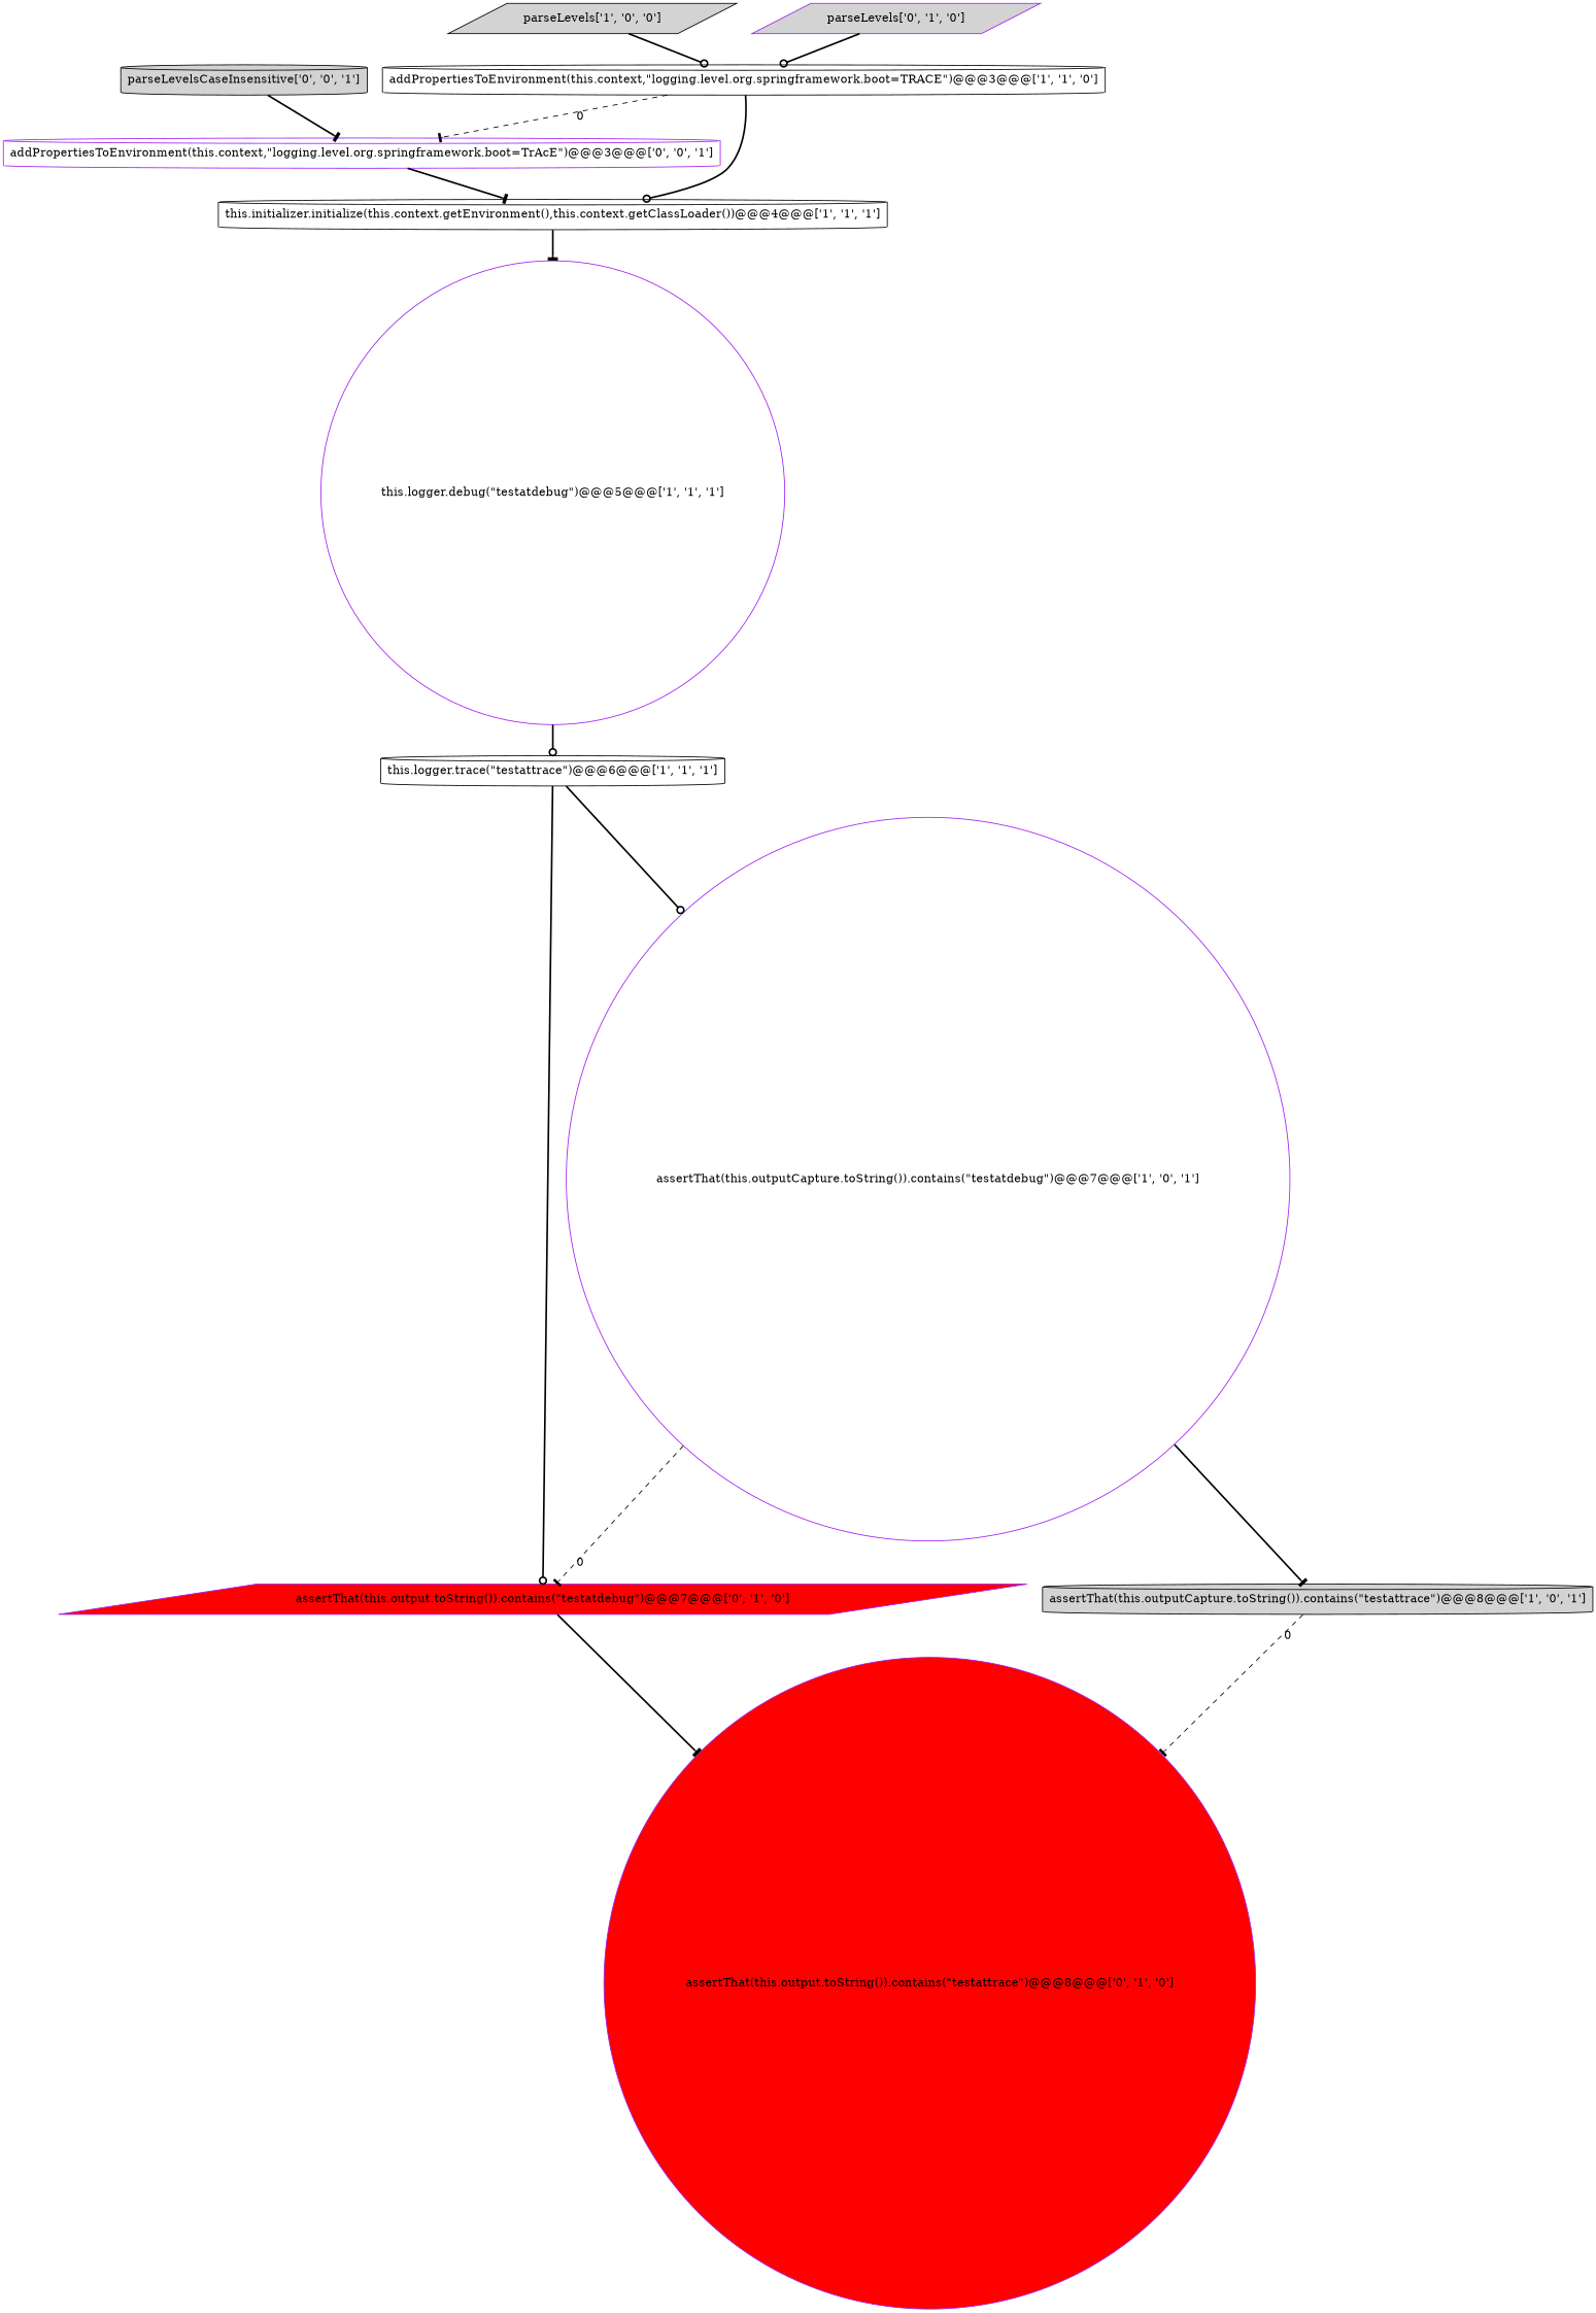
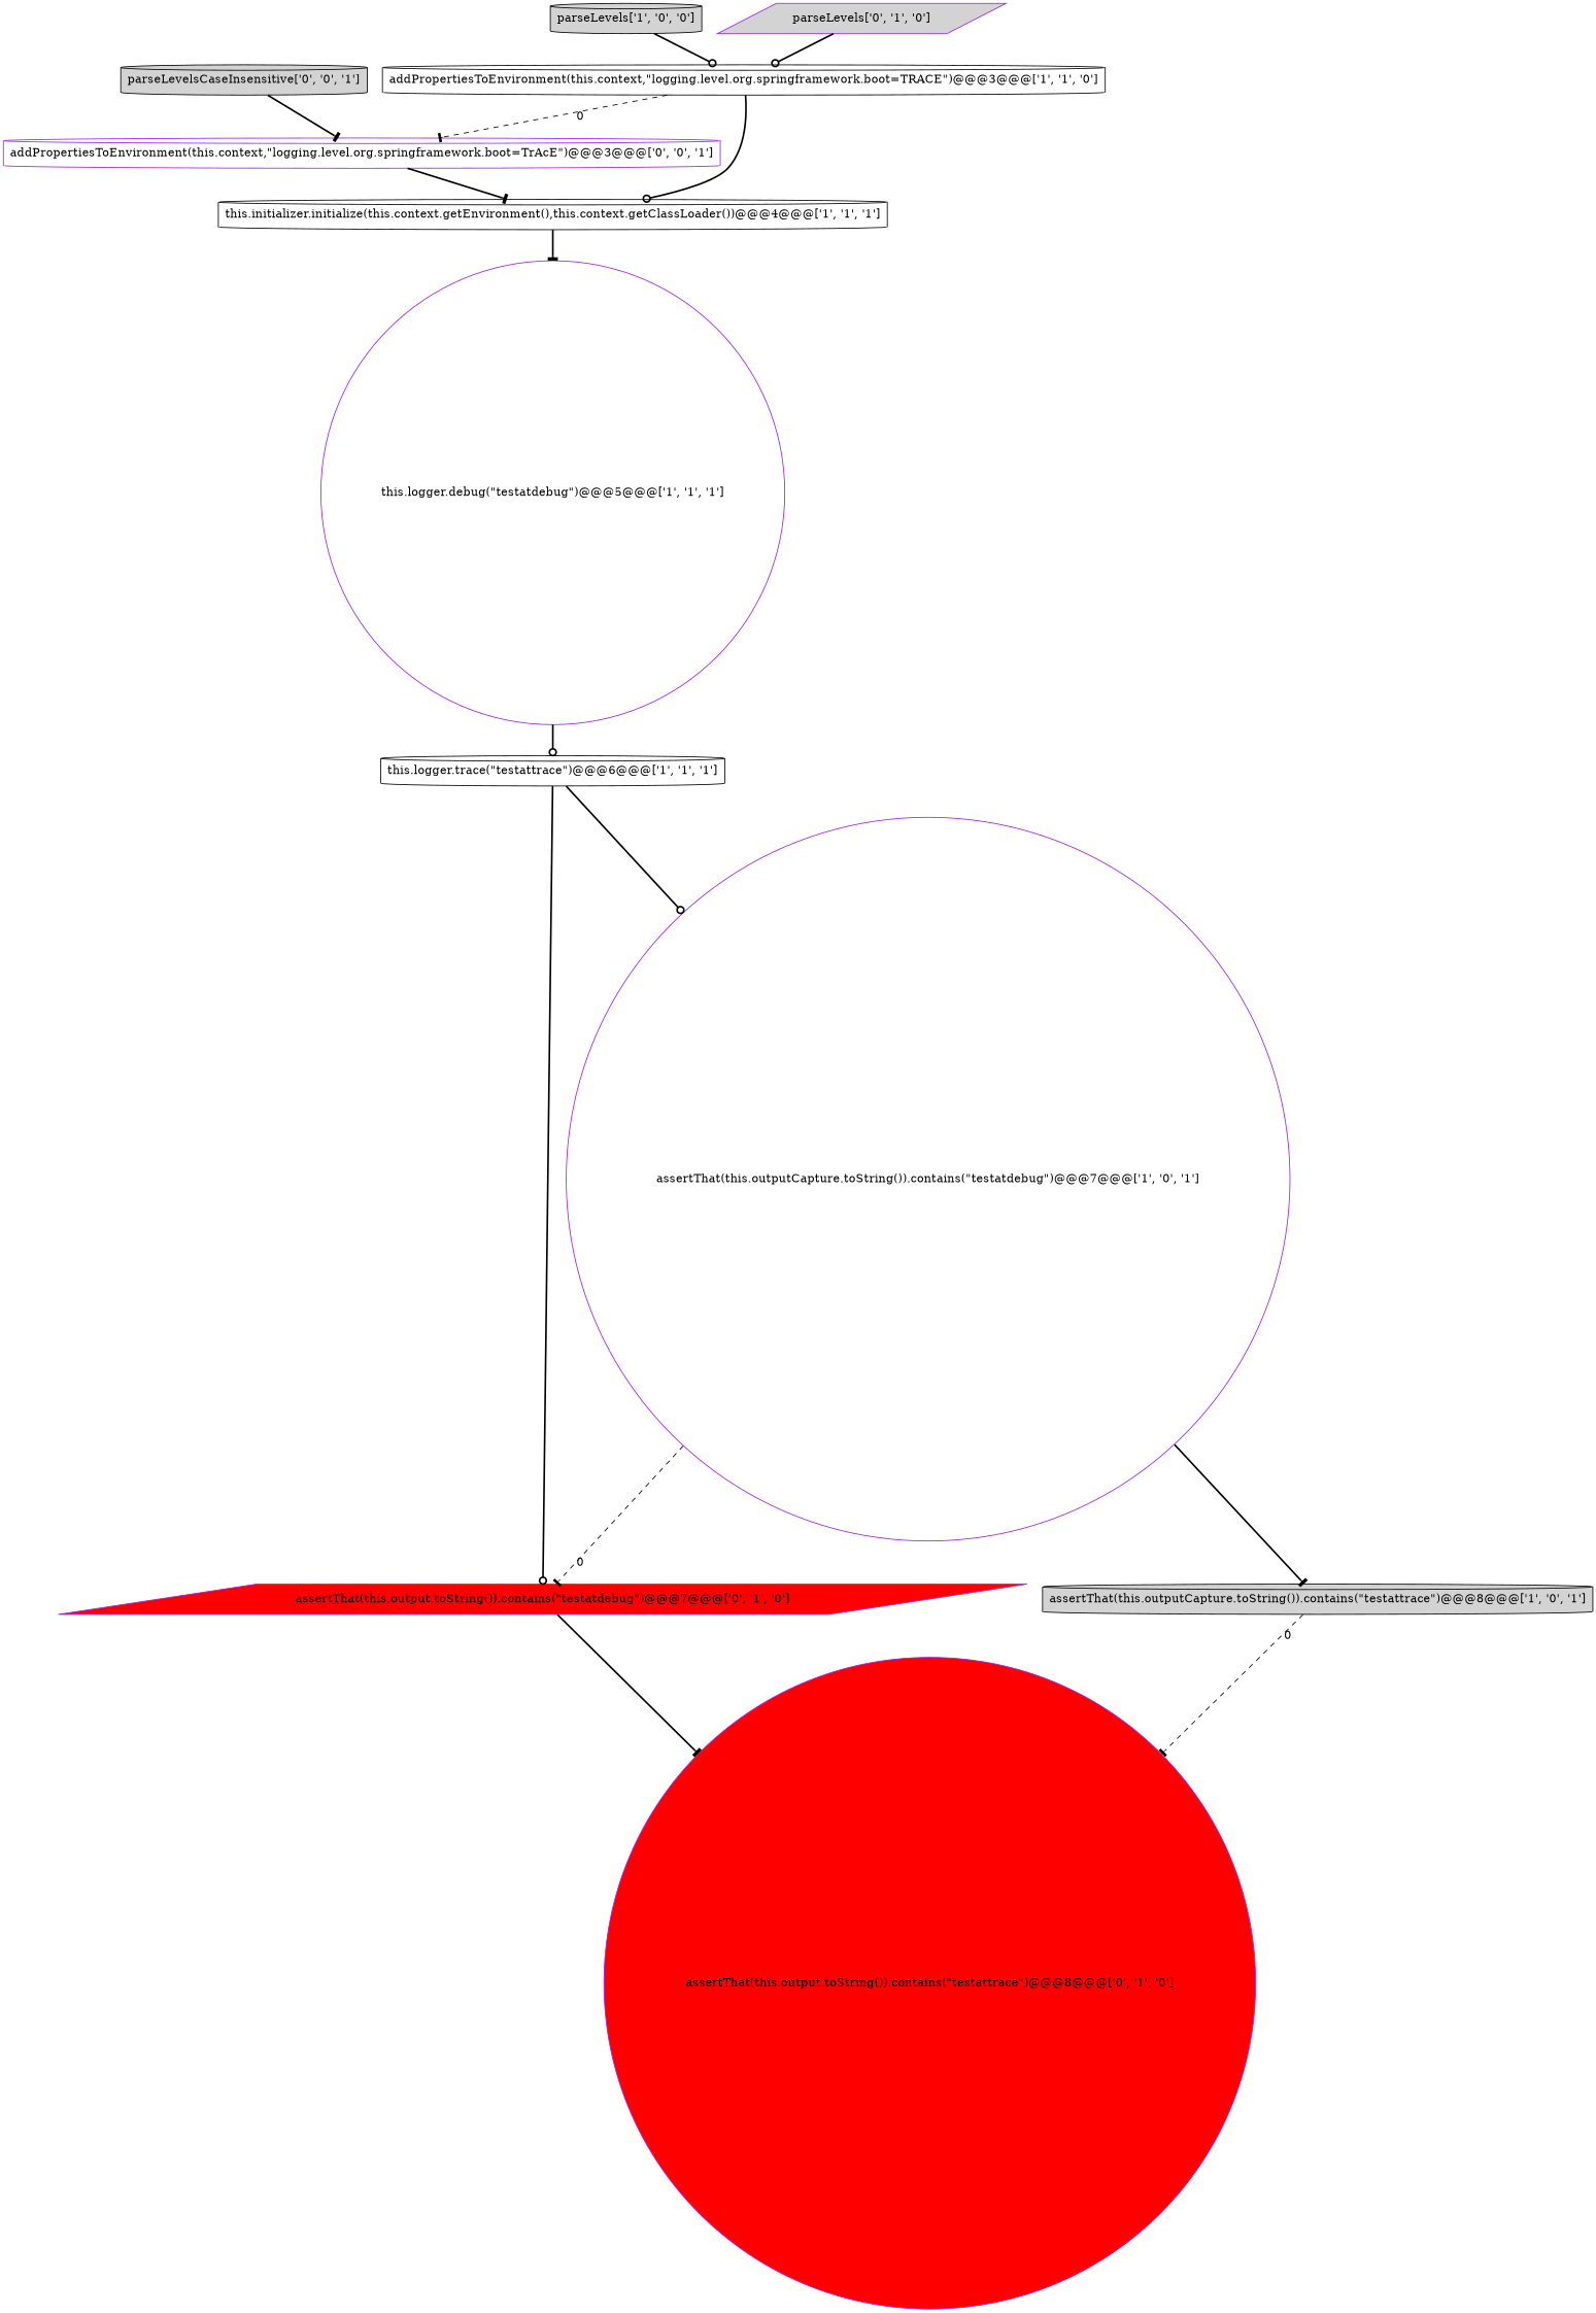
  digraph {
    node [fillcolor=white shape=cylinder style=filled color=black]
    edge [style=bold arrowhead=tee]
    n1 [fillcolor=lightgray label="assertThat(this.outputCapture.toString()).contains(\"testattrace\")@@@8@@@['1', '0', '1']"]
    n2 [fillcolor=red label="assertThat(this.output.toString()).contains(\"testattrace\")@@@8@@@['0', '1', '0']" shape=circle color=purple]
    n3 [label="addPropertiesToEnvironment(this.context,\"logging.level.org.springframework.boot=TRACE\")@@@3@@@['1', '1', '0']"]
    n4 [label="addPropertiesToEnvironment(this.context,\"logging.level.org.springframework.boot=TrAcE\")@@@3@@@['0', '0', '1']" color=purple]
    n5 [label="this.initializer.initialize(this.context.getEnvironment(),this.context.getClassLoader())@@@4@@@['1', '1', '1']"]
    n6 [fillcolor=red label="assertThat(this.output.toString()).contains(\"testatdebug\")@@@7@@@['0', '1', '0']" shape=parallelogram color=purple]
-   n7 [fillcolor=lightgray label="parseLevels['1', '0', '0']" shape=parallelogram]
+   n7 [fillcolor=lightgray label="parseLevels['1', '0', '0']"]
    n8 [label="this.logger.debug(\"testatdebug\")@@@5@@@['1', '1', '1']" shape=circle color=purple]
    n9 [label="this.logger.trace(\"testattrace\")@@@6@@@['1', '1', '1']"]
    n10 [fillcolor=lightgray label="parseLevelsCaseInsensitive['0', '0', '1']"]
    n11 [fillcolor=lightgray label="parseLevels['0', '1', '0']" shape=parallelogram color=purple]
    n12 [label="assertThat(this.outputCapture.toString()).contains(\"testatdebug\")@@@7@@@['1', '0', '1']" shape=circle color=purple]
    n1 -> n2 [label=0 style=dashed]
    n3 -> n4 [label=0 style=dashed]
    n3 -> n5 [arrowhead=odot]
    n4 -> n5
    n5 -> n8
    n6 -> n2
    n7 -> n3 [arrowhead=odot]
    n8 -> n9 [arrowhead=odot]
    n9 -> n6 [arrowhead=odot]
    n9 -> n12 [arrowhead=odot]
    n10 -> n4
    n11 -> n3 [arrowhead=odot]
    n12 -> n1
    n12 -> n6 [label=0 style=dashed]
  }
